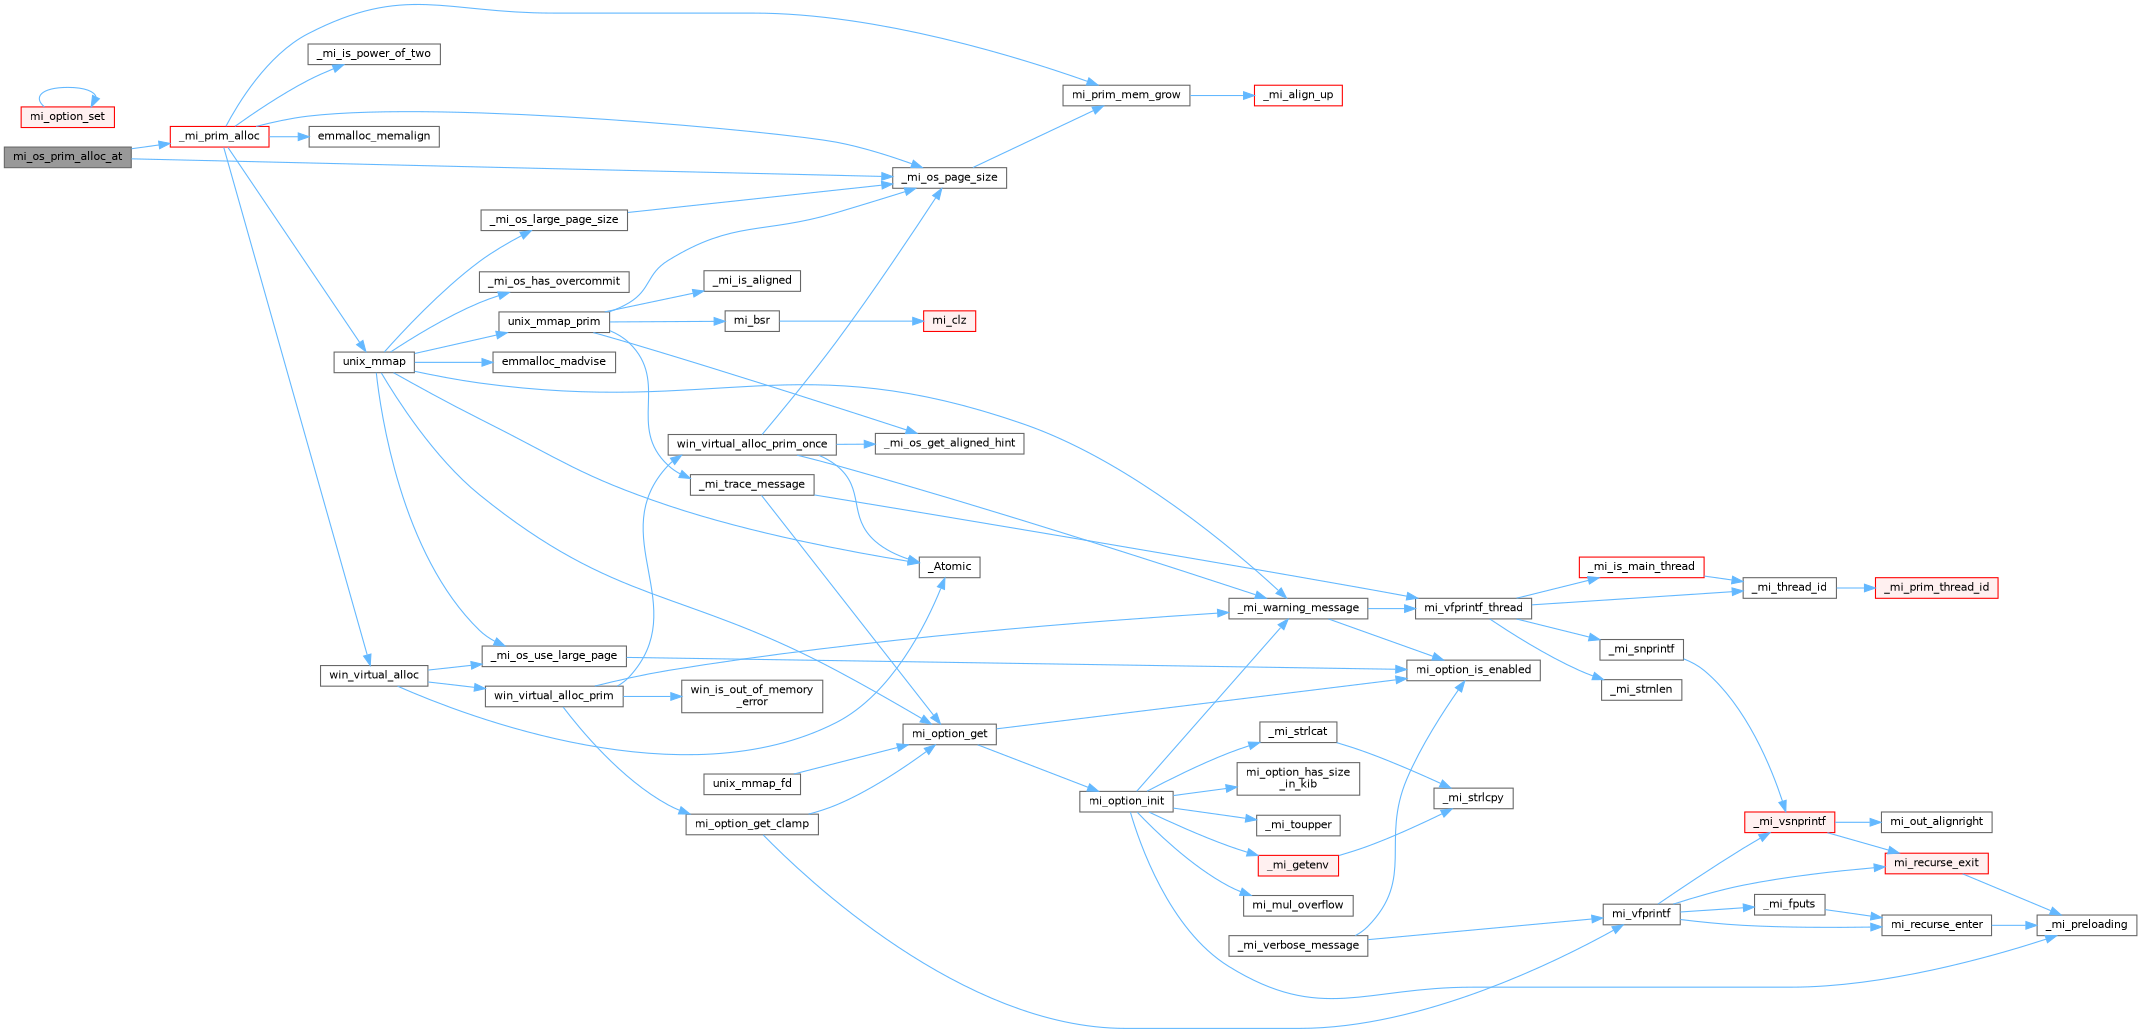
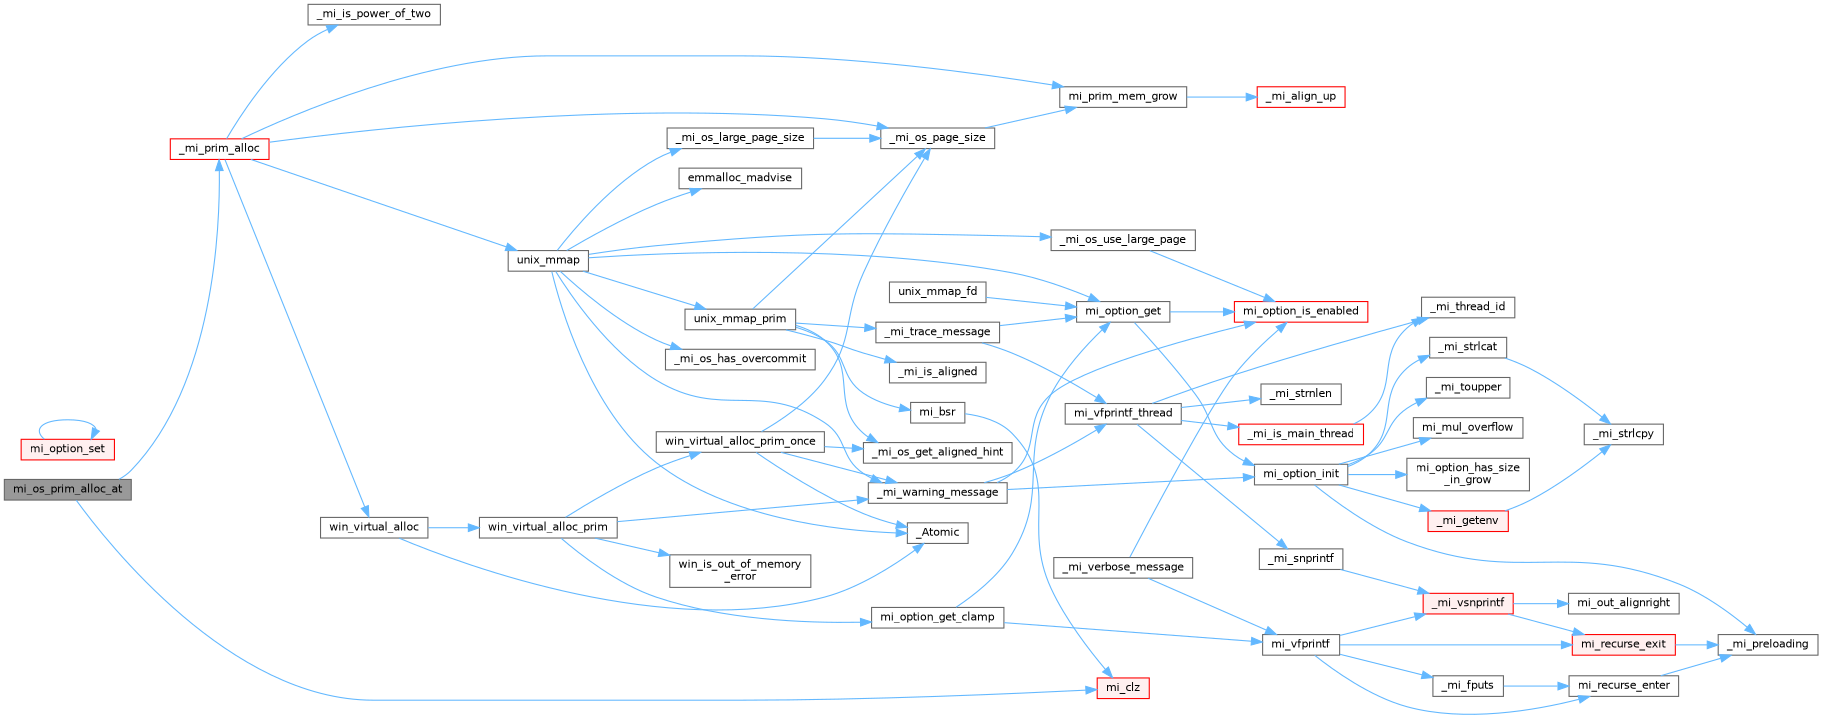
  digraph {
    rankdir=LR
    node [color=grey40 fillcolor=white fontname=Helvetica fontsize=10 shape=box style=filled]
    edge [color=steelblue1 fontname=Helvetica fontsize=10 labelfontname=Helvetica labelfontsize=10 style=solid]
    n1 [color=gray40 fillcolor=grey60 fontcolor=black height=0.2 label=mi_os_prim_alloc_at width=0.4]
    n2 [height=0.2 label=_mi_os_page_size width=0.4]
    n3 [color=red height=0.2 label=_mi_prim_alloc width=0.4]
    n4 [height=0.2 label=mi_prim_mem_grow width=0.4]
    n5 [height=0.2 label=_mi_is_power_of_two width=0.4]
-   n6 [height=0.2 label=emmalloc_memalign width=0.4]
    n7 [height=0.2 label=unix_mmap width=0.4]
    n8 [height=0.2 label=win_virtual_alloc width=0.4]
    n9 [height=0.2 label=_mi_warning_message width=0.4]
-   n10 [height=0.2 label=mi_option_is_enabled width=0.4]
+   n10 [color=red height=0.2 label=mi_option_is_enabled width=0.4]
    n11 [height=0.2 label=mi_vfprintf_thread width=0.4]
    n12 [color=red height=0.2 label=_mi_align_up width=0.4]
    n13 [height=0.2 label=_Atomic width=0.4]
    n14 [height=0.2 label=_mi_os_has_overcommit width=0.4]
    n15 [height=0.2 label=_mi_os_large_page_size width=0.4]
    n16 [height=0.2 label=_mi_os_use_large_page width=0.4]
    n17 [height=0.2 label=mi_option_get width=0.4]
    n18 [height=0.2 label=emmalloc_madvise width=0.4]
    n19 [height=0.2 label=unix_mmap_prim width=0.4]
    n20 [height=0.2 label=win_virtual_alloc_prim width=0.4]
    n21 [height=0.2 label=mi_option_init width=0.4]
    n22 [height=0.2 label=unix_mmap_fd width=0.4]
    n23 [height=0.2 label=_mi_is_aligned width=0.4]
    n24 [height=0.2 label=_mi_os_get_aligned_hint width=0.4]
    n25 [height=0.2 label=_mi_trace_message width=0.4]
    n26 [height=0.2 label=mi_bsr width=0.4]
    n27 [color=red fillcolor="#FFF0F0" height=0.2 label=_mi_getenv width=0.4]
    n28 [height=0.2 label=_mi_preloading width=0.4]
    n29 [height=0.2 label=_mi_strlcat width=0.4]
    n30 [height=0.2 label=_mi_toupper width=0.4]
    n31 [height=0.2 label=mi_mul_overflow width=0.4]
-   n32 [height=0.2 label="mi_option_has_size\l_in_kib" width=0.4]
+   n32 [height=0.2 label="mi_option_has_size\l_in_grow" width=0.4]
    n33 [height=0.2 label=_mi_strlcpy width=0.4]
    n34 [height=0.2 label=_mi_strnlen width=0.4]
    n35 [color=red fillcolor="#FFF0F0" height=0.2 label=mi_option_set width=0.4]
    n36 [color=red height=0.2 label=_mi_is_main_thread width=0.4]
    n37 [height=0.2 label=_mi_thread_id width=0.4]
    n38 [height=0.2 label=_mi_snprintf width=0.4]
-   n39 [color=red fillcolor="#FFF0F0" height=0.2 label=_mi_prim_thread_id width=0.4]
    n40 [color=red fillcolor="#FFF0F0" height=0.2 label=_mi_vsnprintf width=0.4]
    n41 [height=0.2 label=mi_vfprintf width=0.4]
    n42 [height=0.2 label=_mi_fputs width=0.4]
    n43 [height=0.2 label=mi_recurse_enter width=0.4]
    n44 [color=red fillcolor="#FFF0F0" height=0.2 label=mi_recurse_exit width=0.4]
    n45 [height=0.2 label=mi_out_alignright width=0.4]
    n46 [color=red fillcolor="#FFF0F0" height=0.2 label=mi_clz width=0.4]
    n47 [height=0.2 label=mi_option_get_clamp width=0.4]
    n48 [height=0.2 label="win_is_out_of_memory\l_error" width=0.4]
    n49 [height=0.2 label=win_virtual_alloc_prim_once width=0.4]
    n50 [height=0.2 label=_mi_verbose_message width=0.4]
-   n1 -> n2
+   n1 -> n46
    n1 -> n3
    n2 -> n4
    n3 -> n2
    n3 -> n4
    n3 -> n5
-   n3 -> n6
    n3 -> n7
    n3 -> n8
    n4 -> n12
    n7 -> n9
    n7 -> n13
    n7 -> n14
    n7 -> n15
    n7 -> n16
    n7 -> n17
    n7 -> n18
    n7 -> n19
    n8 -> n13
-   n8 -> n16
    n8 -> n20
    n9 -> n10
    n9 -> n11
    n11 -> n34
    n11 -> n36
    n11 -> n37
    n11 -> n38
    n15 -> n2
    n16 -> n10
    n17 -> n10
    n17 -> n21
    n19 -> n2
    n19 -> n23
    n19 -> n24
    n19 -> n25
    n19 -> n26
    n20 -> n9
    n20 -> n47
    n20 -> n48
    n20 -> n49
-   n21 -> n9
+   n9 -> n21
    n21 -> n27
    n21 -> n28
    n21 -> n29
    n21 -> n30
    n21 -> n31
    n21 -> n32
    n22 -> n17
    n25 -> n11
    n25 -> n17
    n26 -> n46
    n27 -> n33
    n29 -> n33
    n35 -> n35
    n36 -> n37
-   n37 -> n39
    n38 -> n40
    n40 -> n44
    n40 -> n45
    n41 -> n40
    n41 -> n42
    n41 -> n43
    n41 -> n44
    n42 -> n43
    n43 -> n28
    n44 -> n28
    n47 -> n17
    n47 -> n41
    n49 -> n2
    n49 -> n9
    n49 -> n13
    n49 -> n24
    n50 -> n10
    n50 -> n41
  }
